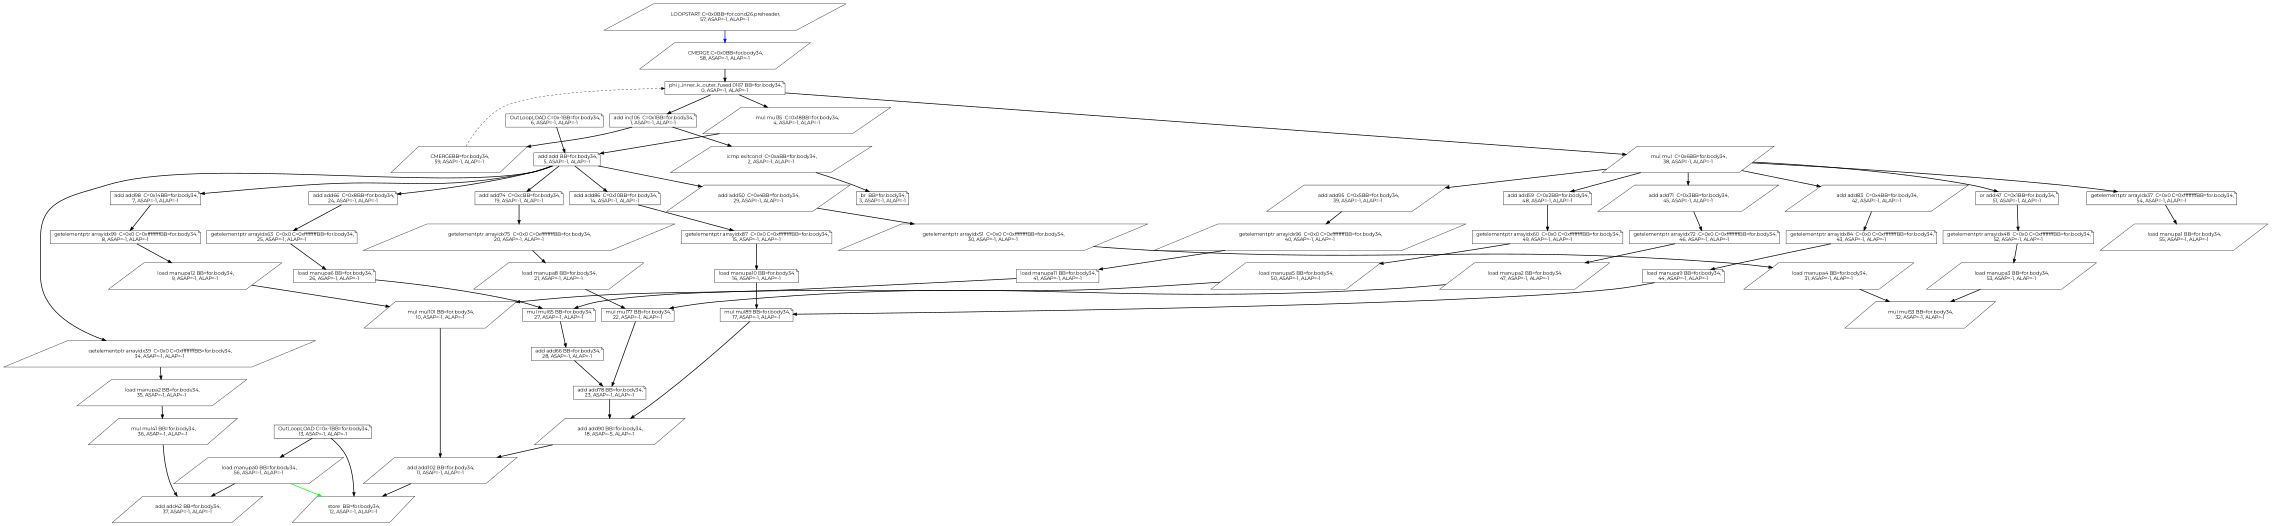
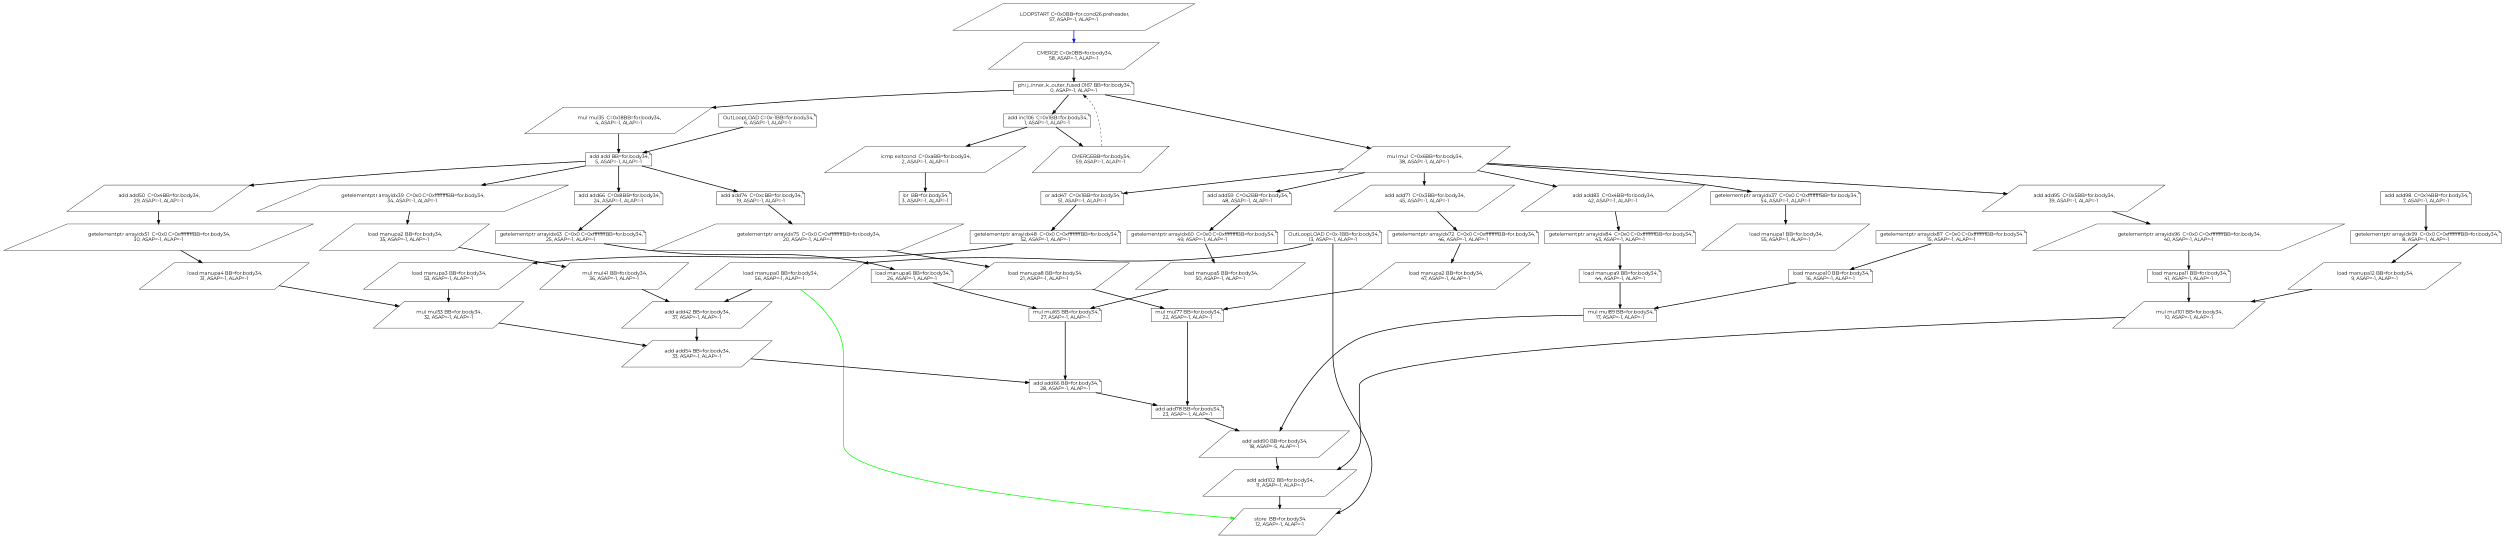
  digraph {
    compound=true
    fontname=Montserrat
    nslimit=1000.0
    node [fontname=Montserrat shape=parallelogram]
    edge [color=black fontname=Montserrat style=bold]
    n1 [label=" LOOPSTART C=0x0BB=for.cond26.preheader,\n57, ASAP=-1, ALAP=-1"]
    n2 [label=" CMERGE C=0x0BB=for.body34,\n58, ASAP=-1, ALAP=-1"]
    n3 [label=" phi j_inner_k_outer_fused.0167 BB=for.body34,\n0, ASAP=-1, ALAP=-1" shape=note]
    n4 [label=" add inc106  C=0x1BB=for.body34,\n1, ASAP=-1, ALAP=-1" shape=note]
    n5 [label=" mul mul35  C=0x18BB=for.body34,\n4, ASAP=-1, ALAP=-1"]
    n6 [label=" mul mul  C=0x6BB=for.body34,\n38, ASAP=-1, ALAP=-1"]
    n7 [label=" icmp exitcond  C=0xaBB=for.body34,\n2, ASAP=-1, ALAP=-1"]
    n8 [label=" CMERGEBB=for.body34,\n59, ASAP=-1, ALAP=-1"]
    n9 [label=" add add BB=for.body34,\n5, ASAP=-1, ALAP=-1" shape=note]
    n10 [label=" add add95  C=0x5BB=for.body34,\n39, ASAP=-1, ALAP=-1"]
    n11 [label=" add add83  C=0x4BB=for.body34,\n42, ASAP=-1, ALAP=-1"]
    n12 [label=" add add71  C=0x3BB=for.body34,\n45, ASAP=-1, ALAP=-1"]
    n13 [label=" add add59  C=0x2BB=for.body34,\n48, ASAP=-1, ALAP=-1" shape=note]
    n14 [label=" or add47  C=0x1BB=for.body34,\n51, ASAP=-1, ALAP=-1" shape=note]
    n15 [label=" getelementptr arrayidx37  C=0x0 C=0xffffffffBB=for.body34,\n54, ASAP=-1, ALAP=-1" shape=note]
    n16 [label=" br  BB=for.body34,\n3, ASAP=-1, ALAP=-1" shape=note]
    n17 [label=" add add98  C=0x14BB=for.body34,\n7, ASAP=-1, ALAP=-1" shape=note]
-   n18 [label=" add add86  C=0x10BB=for.body34,\n14, ASAP=-1, ALAP=-1" shape=note]
    n19 [label=" getelementptr arrayidx39  C=0x0 C=0xffffffffBB=for.body34,\n34, ASAP=-1, ALAP=-1"]
    n20 [label=" add add74  C=0xcBB=for.body34,\n19, ASAP=-1, ALAP=-1" shape=note]
    n21 [label=" add add66  C=0x8BB=for.body34,\n24, ASAP=-1, ALAP=-1" shape=note]
    n22 [label=" add add50  C=0x4BB=for.body34,\n29, ASAP=-1, ALAP=-1"]
    n23 [label=" getelementptr arrayidx99  C=0x0 C=0xffffffffBB=for.body34,\n8, ASAP=-1, ALAP=-1" shape=note]
    n24 [label=" getelementptr arrayidx87  C=0x0 C=0xffffffffBB=for.body34,\n15, ASAP=-1, ALAP=-1" shape=note]
    n25 [label=" load manupa2 BB=for.body34,\n35, ASAP=-1, ALAP=-1"]
    n26 [label=" getelementptr arrayidx75  C=0x0 C=0xffffffffBB=for.body34,\n20, ASAP=-1, ALAP=-1"]
    n27 [label=" getelementptr arrayidx63  C=0x0 C=0xffffffffBB=for.body34,\n25, ASAP=-1, ALAP=-1" shape=note]
    n28 [label=" getelementptr arrayidx51  C=0x0 C=0xffffffffBB=for.body34,\n30, ASAP=-1, ALAP=-1"]
    n29 [label=" OutLoopLOAD C=0x-1BB=for.body34,\n6, ASAP=-1, ALAP=-1" shape=note]
    n30 [label=" load manupa12 BB=for.body34,\n9, ASAP=-1, ALAP=-1"]
    n31 [label=" mul mul101 BB=for.body34,\n10, ASAP=-1, ALAP=-1"]
    n32 [label=" add add102 BB=for.body34,\n11, ASAP=-1, ALAP=-1"]
    n33 [label=" store  BB=for.body34,\n12, ASAP=-1, ALAP=-1"]
    n34 [label=" OutLoopLOAD C=0x-1BB=for.body34,\n13, ASAP=-1, ALAP=-1" shape=note]
    n35 [label=" load manupa0 BB=for.body34,\n56, ASAP=-1, ALAP=-1"]
    n36 [label=" add add42 BB=for.body34,\n37, ASAP=-1, ALAP=-1"]
    n37 [label=" load manupa10 BB=for.body34,\n16, ASAP=-1, ALAP=-1" shape=note]
    n38 [label=" mul mul89 BB=for.body34,\n17, ASAP=-1, ALAP=-1" shape=note]
    n39 [label=" add add90 BB=for.body34,\n18, ASAP=-5, ALAP=-1"]
    n40 [label=" mul mul41 BB=for.body34,\n36, ASAP=-1, ALAP=-1"]
    n41 [label=" load manupa8 BB=for.body34,\n21, ASAP=-1, ALAP=-1"]
    n42 [label=" mul mul77 BB=for.body34,\n22, ASAP=-1, ALAP=-1" shape=note]
    n43 [label=" add add78 BB=for.body34,\n23, ASAP=-1, ALAP=-1" shape=note]
    n44 [label=" load manupa6 BB=for.body34,\n26, ASAP=-1, ALAP=-1" shape=note]
    n45 [label=" mul mul65 BB=for.body34,\n27, ASAP=-1, ALAP=-1" shape=note]
    n46 [label=" add add66 BB=for.body34,\n28, ASAP=-1, ALAP=-1" shape=note]
    n47 [label=" load manupa4 BB=for.body34,\n31, ASAP=-1, ALAP=-1"]
    n48 [label=" mul mul53 BB=for.body34,\n32, ASAP=-1, ALAP=-1"]
+   n49 [label=" add add54 BB=for.body34,\n33, ASAP=-1, ALAP=-1"]
    n50 [label=" getelementptr arrayidx96  C=0x0 C=0xffffffffBB=for.body34,\n40, ASAP=-1, ALAP=-1"]
    n51 [label=" getelementptr arrayidx84  C=0x0 C=0xffffffffBB=for.body34,\n43, ASAP=-1, ALAP=-1" shape=note]
    n52 [label=" getelementptr arrayidx72  C=0x0 C=0xffffffffBB=for.body34,\n46, ASAP=-1, ALAP=-1" shape=note]
    n53 [label=" getelementptr arrayidx60  C=0x0 C=0xffffffffBB=for.body34,\n49, ASAP=-1, ALAP=-1" shape=note]
    n54 [label=" getelementptr arrayidx48  C=0x0 C=0xffffffffBB=for.body34,\n52, ASAP=-1, ALAP=-1" shape=note]
    n55 [label=" load manupa1 BB=for.body34,\n55, ASAP=-1, ALAP=-1"]
    n56 [label=" load manupa11 BB=for.body34,\n41, ASAP=-1, ALAP=-1" shape=note]
    n57 [label=" load manupa9 BB=for.body34,\n44, ASAP=-1, ALAP=-1" shape=note]
    n58 [label=" load manupa2 BB=for.body34,\n47, ASAP=-1, ALAP=-1"]
    n59 [label=" load manupa5 BB=for.body34,\n50, ASAP=-1, ALAP=-1"]
    n60 [label=" load manupa3 BB=for.body34,\n53, ASAP=-1, ALAP=-1"]
    n1 -> n2 [color=blue]
    n2 -> n3
    n3 -> n4
    n3 -> n5
    n3 -> n6
    n4 -> n7
    n4 -> n8
    n5 -> n9
    n6 -> n10
    n6 -> n11
    n6 -> n12
    n6 -> n13
    n6 -> n14
    n6 -> n15
    n7 -> n16
    n8 -> n3 [style=dashed]
-   n9 -> n17
-   n9 -> n18
    n9 -> n19
    n9 -> n20
    n9 -> n21
    n9 -> n22
    n10 -> n50
    n11 -> n51
    n12 -> n52
    n13 -> n53
    n14 -> n54
    n15 -> n55
    n17 -> n23
-   n18 -> n24
    n19 -> n25
    n20 -> n26
    n21 -> n27
    n22 -> n28
    n23 -> n30
    n24 -> n37
    n25 -> n40
    n26 -> n41
    n27 -> n44
    n28 -> n47
    n29 -> n9
    n30 -> n31
    n31 -> n32
    n32 -> n33
    n34 -> n33
    n34 -> n35
    n35 -> n33 [color=green]
    n35 -> n36
+   n36 -> n49
    n37 -> n38
    n38 -> n39
    n39 -> n32
    n40 -> n36
    n41 -> n42
    n42 -> n43
    n43 -> n39
    n44 -> n45
    n45 -> n46
    n46 -> n43
    n47 -> n48
+   n48 -> n49
+   n49 -> n46
    n50 -> n56
    n51 -> n57
    n52 -> n58
    n53 -> n59
    n54 -> n60
    n56 -> n31
    n57 -> n38
    n58 -> n42
    n59 -> n45
    n60 -> n48
  }
